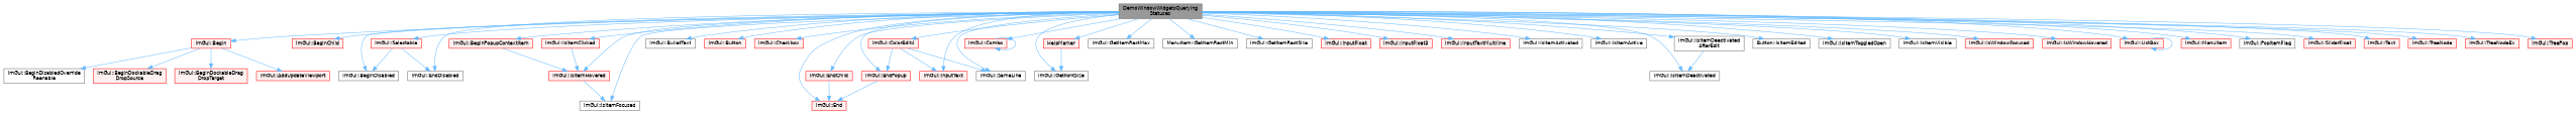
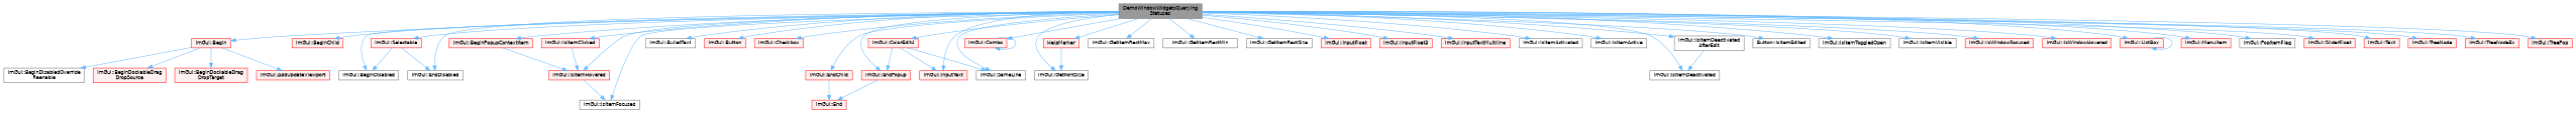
  digraph {
    rankdir=TB
    node [color=red fillcolor="#FFF0F0" fontname=Helvetica fontsize=10 shape=box style=filled]
    edge [color=steelblue1 fontname=Helvetica fontsize=10 labelfontname=Helvetica labelfontsize=10 style=solid]
    n1 [color=gray40 fillcolor=grey60 fontcolor=black height=0.2 label="DemoWindowWidgetsQuerying\lStatuses" width=0.4]
    n2 [height=0.2 label="ImGui::Begin" width=0.4]
    n3 [height=0.2 label="ImGui::BeginChild" width=0.4]
    n4 [color=grey40 fillcolor=white height=0.2 label="ImGui::BeginDisabled" width=0.4]
    n5 [height=0.2 label="ImGui::BeginPopupContextItem" width=0.4]
    n6 [height=0.2 label="ImGui::IsItemHovered" width=0.4]
    n7 [color=grey40 fillcolor=white height=0.2 label="ImGui::IsItemFocused" width=0.4]
    n8 [color=grey40 fillcolor=white height=0.2 label="ImGui::BulletText" width=0.4]
    n9 [height=0.2 label="ImGui::Button" width=0.4]
    n10 [height=0.2 label="ImGui::Checkbox" width=0.4]
    n11 [height=0.2 label="ImGui::ColorEdit4" width=0.4]
    n12 [height=0.2 label="ImGui::EndPopup" width=0.4]
    n13 [height=0.2 label="ImGui::End" width=0.4]
    n14 [height=0.2 label="ImGui::InputText" width=0.4]
    n15 [color=grey40 fillcolor=white height=0.2 label="ImGui::SameLine" width=0.4]
    n16 [height=0.2 label="ImGui::Combo" width=0.4]
    n17 [height=0.2 label="ImGui::EndChild" width=0.4]
    n18 [color=grey40 fillcolor=white height=0.2 label="ImGui::EndDisabled" width=0.4]
    n19 [color=grey40 fillcolor=white height=0.2 label="ImGui::GetFontSize" width=0.4]
    n20 [color=grey40 fillcolor=white height=0.2 label="ImGui::GetItemRectMax" width=0.4]
-   n21 [color=grey40 fillcolor=white height=0.2 label="MenuItem::GetItemRectMin" width=0.4]
+   n21 [color=grey40 fillcolor=white height=0.2 label="ImGui::GetItemRectMin" width=0.4]
    n22 [color=grey40 fillcolor=white height=0.2 label="ImGui::GetItemRectSize" width=0.4]
    n23 [height=0.2 label=HelpMarker width=0.4]
    n24 [height=0.2 label="ImGui::InputFloat" width=0.4]
    n25 [height=0.2 label="ImGui::InputFloat3" width=0.4]
    n26 [height=0.2 label="ImGui::InputTextMultiline" width=0.4]
    n27 [color=grey40 fillcolor=white height=0.2 label="ImGui::IsItemActivated" width=0.4]
    n28 [color=grey40 fillcolor=white height=0.2 label="ImGui::IsItemActive" width=0.4]
    n29 [height=0.2 label="ImGui::IsItemClicked" width=0.4]
    n30 [color=grey40 fillcolor=white height=0.2 label="ImGui::IsItemDeactivated" width=0.4]
    n31 [color=grey40 fillcolor=white height=0.2 label="ImGui::IsItemDeactivated\lAfterEdit" width=0.4]
    n32 [color=grey40 fillcolor=white height=0.2 label="Button::IsItemEdited" width=0.4]
    n33 [color=grey40 fillcolor=white height=0.2 label="ImGui::IsItemToggledOpen" width=0.4]
    n34 [color=grey40 fillcolor=white height=0.2 label="ImGui::IsItemVisible" width=0.4]
    n35 [height=0.2 label="ImGui::IsWindowFocused" width=0.4]
    n36 [height=0.2 label="ImGui::IsWindowHovered" width=0.4]
    n37 [height=0.2 label="ImGui::ListBox" width=0.4]
    n38 [height=0.2 label="ImGui::MenuItem" width=0.4]
    n39 [color=grey40 fillcolor=white height=0.2 label="ImGui::PopItemFlag" width=0.4]
    n40 [height=0.2 label="ImGui::Selectable" width=0.4]
    n41 [height=0.2 label="ImGui::SliderFloat" width=0.4]
    n42 [height=0.2 label="ImGui::Text" width=0.4]
    n43 [height=0.2 label="ImGui::TreeNode" width=0.4]
    n44 [height=0.2 label="ImGui::TreeNodeEx" width=0.4]
    n45 [height=0.2 label="ImGui::TreePop" width=0.4]
    n46 [height=0.2 label="ImGui::AddUpdateViewport" width=0.4]
    n47 [color=grey40 fillcolor=white height=0.2 label="ImGui::BeginDisabledOverride\lReenable" width=0.4]
    n48 [height=0.2 label="ImGui::BeginDockableDrag\lDropSource" width=0.4]
    n49 [height=0.2 label="ImGui::BeginDockableDrag\lDropTarget" width=0.4]
    n1 -> n2
    n1 -> n3
    n1 -> n4
    n1 -> n5
    n1 -> n6
    n1 -> n7
    n1 -> n8
    n1 -> n9
    n1 -> n10
    n1 -> n11
    n1 -> n12
-   n1 -> n13
    n1 -> n14
    n1 -> n15
    n1 -> n16
    n1 -> n17
    n1 -> n18
    n1 -> n19
    n1 -> n20
    n1 -> n21
    n1 -> n22
    n1 -> n23
    n1 -> n24
    n1 -> n25
    n1 -> n26
    n1 -> n27
    n1 -> n28
    n1 -> n29
    n1 -> n30
    n1 -> n31
    n1 -> n32
    n1 -> n33
    n1 -> n34
    n1 -> n35
    n1 -> n36
    n1 -> n37
    n1 -> n38
    n1 -> n39
    n1 -> n40
    n1 -> n41
    n1 -> n42
    n1 -> n43
    n1 -> n44
    n1 -> n45
    n2 -> n46
    n2 -> n47
    n2 -> n48
    n2 -> n49
    n5 -> n6
    n6 -> n7
    n11 -> n12
    n11 -> n14
    n11 -> n15
    n12 -> n13
    n16 -> n16
    n17 -> n13
    n23 -> n19
    n29 -> n6
    n31 -> n30
    n37 -> n37
    n40 -> n4
    n40 -> n18
  }
